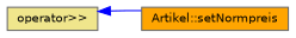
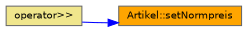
  digraph {
    rankdir=RL
    node [fontname=Helvetica fontsize=10 shape=box style=filled]
    n1 [color=gray40 fillcolor=orange fontcolor=black height=0.2 label="Artikel::setNormpreis" width=0.4]
    n2 [color=grey40 fillcolor=khaki height=0.2 label="operator\>\>" width=0.4]
-   n2 -> n1 [color=blue dir=back fontname=Helvetica fontsize=10 labelfontname=Helvetica labelfontsize=10 style=solid]
+   n1 -> n2 [color=blue dir=back fontname=Helvetica fontsize=10 labelfontname=Helvetica labelfontsize=10 style=solid]
  }
